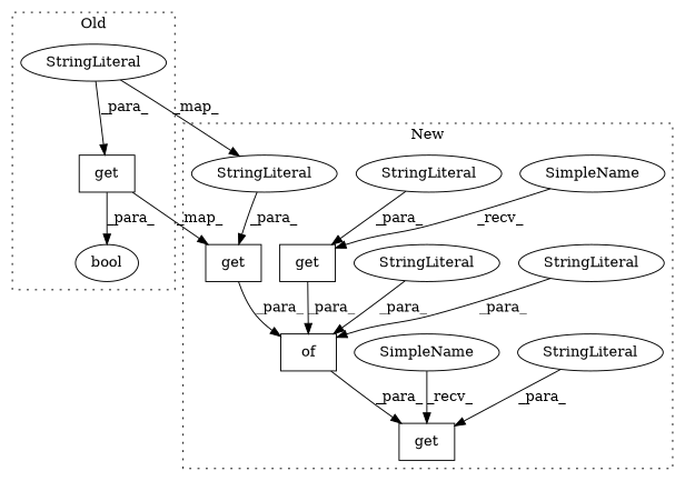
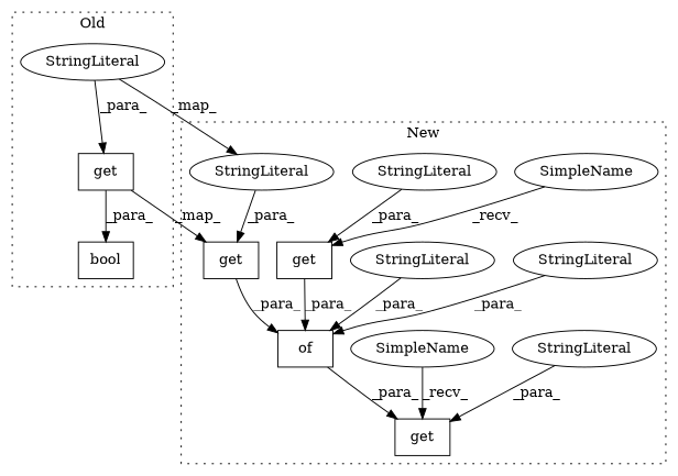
  digraph {
    node [a=32 l="4,1" shape=ellipse]
-   n1 [l="5,1" label=bool s="4638,4670"]
+   n1 [l="5,1" label=bool s="4638,4670" shape=box]
    n2 [label=get s="4650,4669" shape=box]
    n3 [a=45 l=9 label=StringLiteral s=4654]
    n4 [l="3,1" label=of s="4736,4823" shape=box]
    n5 [a=45 l=6 label=StringLiteral s=4785]
    n6 [a=45 l=9 label=StringLiteral s=4739]
    n7 [label=get s="4756,4783" shape=box]
    n8 [label=get s="4799,4822" shape=box]
    n9 [a=45 l=17 label=StringLiteral s=4760]
    n10 [label=get s="4718,4824" shape=box]
    n11 [a=45 l=14 label=StringLiteral s=4803]
    n12 [a=45 l=9 label=StringLiteral s=4722]
    n13 [a=42 l=6 label=SimpleName s=4711]
    n14 [a=42 l=6 label=SimpleName s=4792]
    subgraph cluster_1 {
      label=Old
      style=dotted
      n1
      n2
      n3
    }
    subgraph cluster_2 {
      label=New
      style=dotted
      n4
      n5
      n6
      n7
      n8
      n9
      n10
      n11
      n12
      n13
      n14
    }
    n2 -> n1 [label=_para_]
    n2 -> n7 [label=_map_]
    n3 -> n2 [label=_para_]
    n3 -> n9 [label=_map_]
    n4 -> n10 [label=_para_]
    n5 -> n4 [label=_para_]
    n6 -> n4 [label=_para_]
    n7 -> n4 [label=_para_]
    n8 -> n4 [label=_para_]
    n9 -> n7 [label=_para_]
    n11 -> n8 [label=_para_]
    n12 -> n10 [label=_para_]
    n13 -> n10 [label=_recv_]
    n14 -> n8 [label=_recv_]
  }
